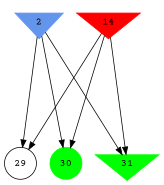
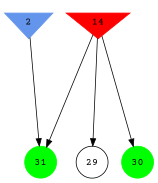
  digraph {
    fontname="Courier Prime"
    ranksep=2.0
    node [color=green fontname="Courier Prime" shape=circle style=filled]
    edge [fontname="Courier Prime"]
    n1 [color=cornflowerblue label=2 shape=invtriangle]
    14 [color=red shape=invtriangle]
    29 [color=black style=""]
    30
-   31 [shape=invtriangle]
+   31
    subgraph sub_1 {
      rank=same
      n1
      14
    }
    subgraph sub_2 {
      rank=same
      29
    }
    subgraph sub_3 {
      rank=same
      30
      31
    }
-   n1 -> 29
-   n1 -> 30
    n1 -> 31
    14 -> 29
    14 -> 30
    14 -> 31
  }
